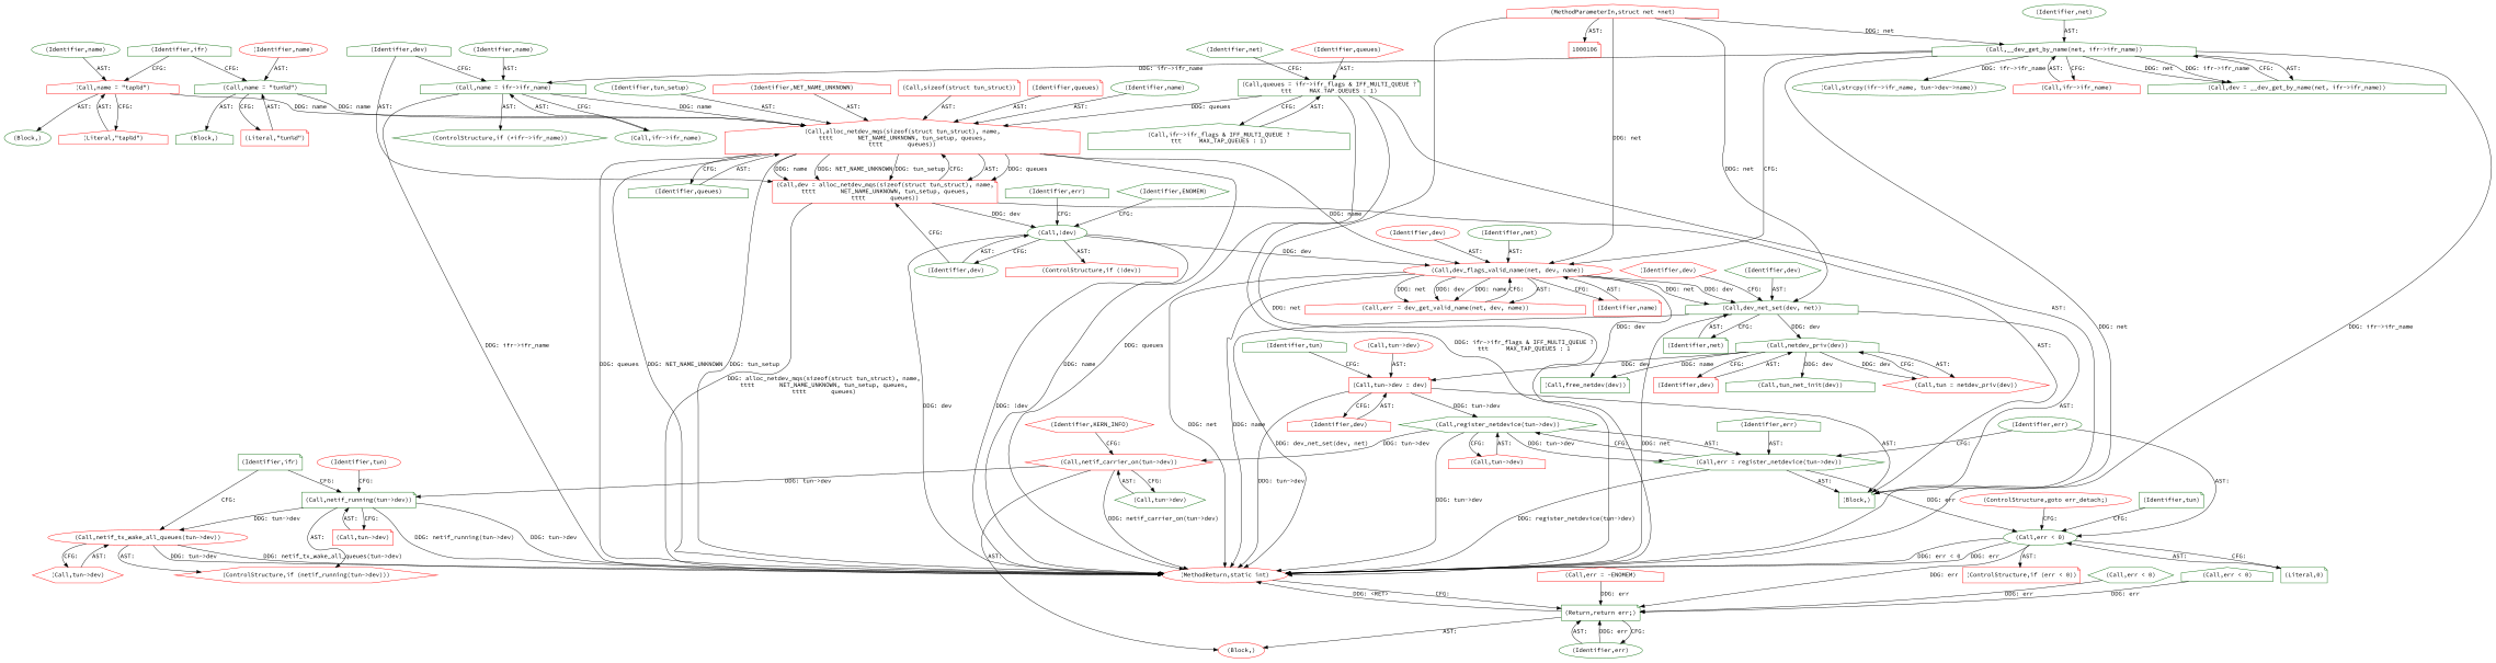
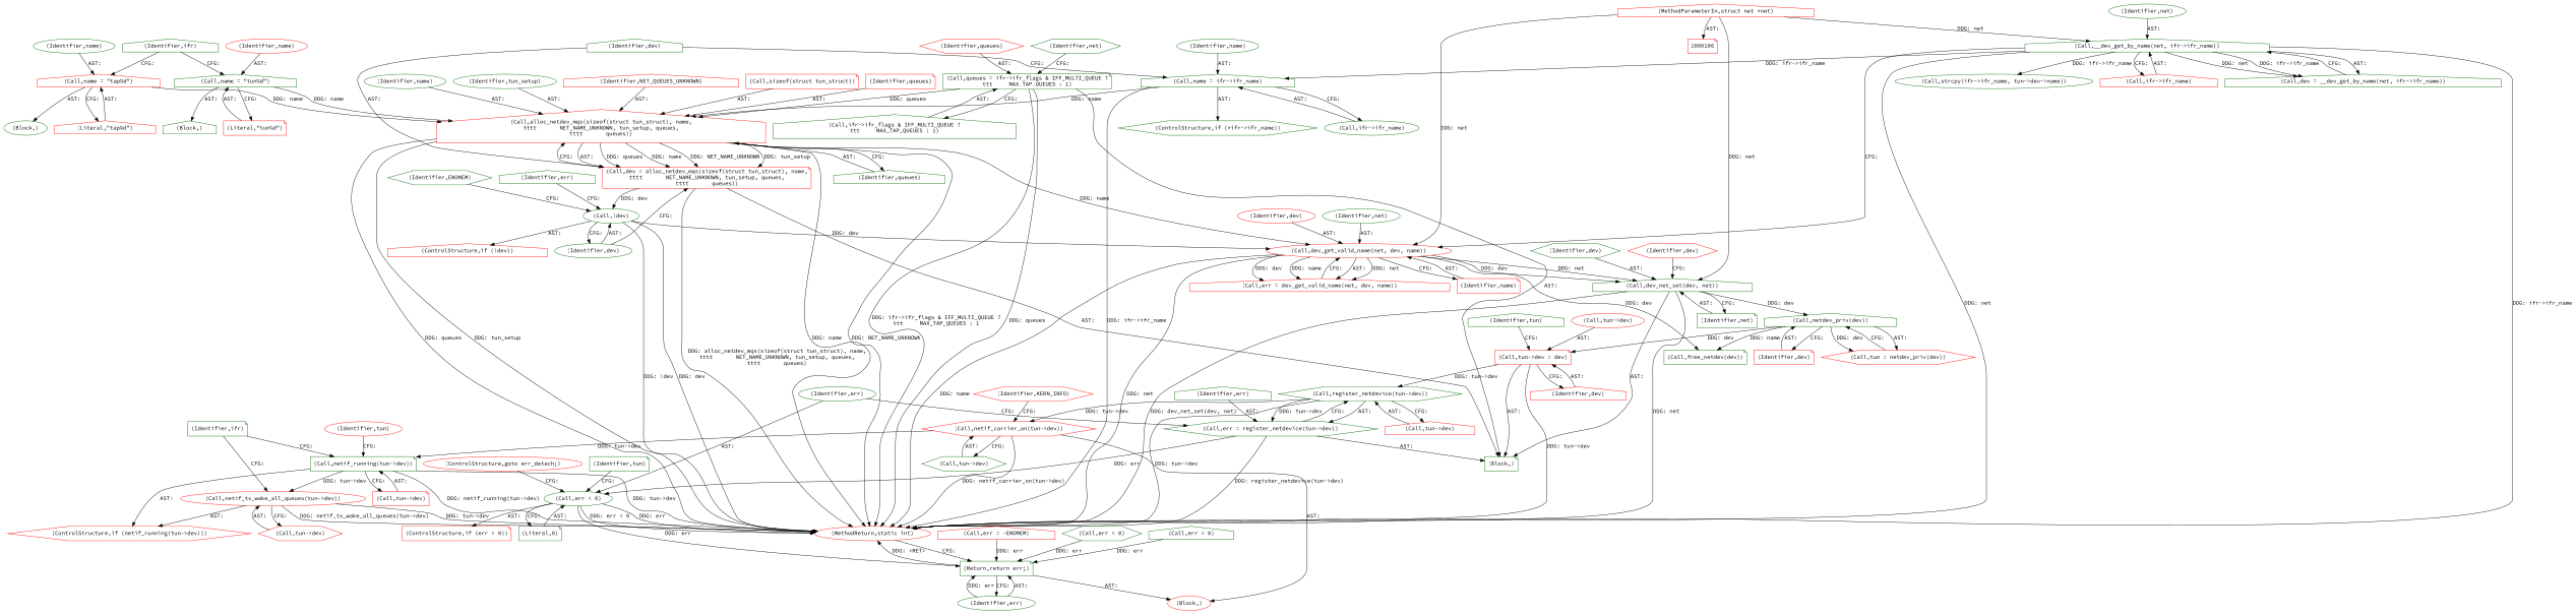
  digraph {
    fontname="Source Code Pro"
    node [color=darkgreen fontname="Source Code Pro" shape=house]
    edge [fontname="Source Code Pro"]
    n1 [label="(Call,register_netdevice(tun->dev))" shape=hexagon]
    n2 [label="(Call,err = register_netdevice(tun->dev))" shape=hexagon]
    n3 [color=red label="(Call,netif_carrier_on(tun->dev))" shape=hexagon]
    n4 [color=red label="(Call,tun->dev)"]
    n5 [color=red label="(MethodReturn,static int)" shape=ellipse]
    n6 [label="(Block,)" shape=note]
    n7 [label="(Call,err < 0)" shape=ellipse]
    n8 [color=red label="(Block,)" shape=ellipse]
    n9 [label="(Call,netif_running(tun->dev))" shape=note]
    n10 [label="(Call,tun->dev)" shape=hexagon]
    n11 [label="(Return,return err;)" shape=note]
    n12 [color=red label="(Call,tun->dev = dev)" shape=note]
    n13 [color=red label="(Identifier,dev)"]
    n14 [label="(Call,netdev_priv(dev))"]
    n15 [color=red label="(Identifier,dev)" shape=note]
-   n16 [label="(Call,tun_net_init(dev))"]
    n17 [color=red label="(Call,tun = netdev_priv(dev))" shape=hexagon]
    n18 [label="(Call,free_netdev(dev))" shape=note]
    n19 [label="(Call,dev_net_set(dev, net))"]
    n20 [label="(Identifier,net)" shape=note]
-   n21 [color=red label="(Call,dev_flags_valid_name(net, dev, name))" shape=ellipse]
+   n21 [color=red label="(Call,dev_get_valid_name(net, dev, name))" shape=ellipse]
    n22 [color=red label="(Identifier,name)" shape=note]
    n23 [color=red label="(Call,err = dev_get_valid_name(net, dev, name))"]
    n24 [label="(Call,__dev_get_by_name(net, ifr->ifr_name))"]
    n25 [label="(Call,name = ifr->ifr_name)"]
    n26 [label="(Call,strcpy(ifr->ifr_name, tun->dev->name))" shape=ellipse]
    n27 [color=red label="(Call,ifr->ifr_name)"]
    n28 [label="(Call,dev = __dev_get_by_name(net, ifr->ifr_name))"]
    n29 [color=red label="(Call,alloc_netdev_mqs(sizeof(struct tun_struct), name,\n\t\t\t\t       NET_NAME_UNKNOWN, tun_setup, queues,\n\t\t\t\t       queues))"]
    n30 [label="(ControlStructure,if (*ifr->ifr_name))" shape=hexagon]
    n31 [label="(Call,ifr->ifr_name)" shape=ellipse]
    n32 [color=red label="(MethodParameterIn,struct net *net)"]
    1000106 [color=red shape=note]
    n34 [label="(Call,!dev)" shape=ellipse]
    n35 [color=red label="(ControlStructure,if (!dev))"]
    n36 [label="(Identifier,dev)" shape=ellipse]
    n37 [color=red label="(Call,dev = alloc_netdev_mqs(sizeof(struct tun_struct), name,\n\t\t\t\t       NET_NAME_UNKNOWN, tun_setup, queues,\n\t\t\t\t       queues))" shape=note]
    n38 [label="(Identifier,queues)"]
    n39 [color=red label="(Call,name = \"tap%d\")"]
    n40 [label="(Block,)" shape=ellipse]
    n41 [color=red label="(Literal,\"tap%d\")"]
    n42 [label="(Call,name = \"tun%d\")"]
    n43 [label="(Block,)"]
    n44 [color=red label="(Literal,\"tun%d\")" shape=note]
    n45 [label="(Call,queues = ifr->ifr_flags & IFF_MULTI_QUEUE ?\n\t\t\t     MAX_TAP_QUEUES : 1)" shape=note]
    n46 [label="(Call,ifr->ifr_flags & IFF_MULTI_QUEUE ?\n\t\t\t     MAX_TAP_QUEUES : 1)"]
    n47 [label="(Literal,0)" shape=note]
    n48 [color=red label="(ControlStructure,if (err < 0))" shape=note]
    n49 [label="(Identifier,err)" shape=ellipse]
    n50 [color=red label="(Call,netif_tx_wake_all_queues(tun->dev))" shape=ellipse]
    n51 [color=red label="(Call,tun->dev)" shape=note]
    n52 [color=red label="(ControlStructure,if (netif_running(tun->dev)))" shape=hexagon]
    n53 [color=red label="(Call,tun->dev)" shape=hexagon]
    n54 [label="(Identifier,net)" shape=hexagon]
    n55 [label="(Identifier,ifr)" shape=note]
    n56 [color=red label="(Identifier,dev)" shape=ellipse]
    n57 [label="(Identifier,name)" shape=ellipse]
    n58 [label="(Identifier,net)" shape=ellipse]
    n59 [label="(Identifier,name)" shape=ellipse]
    n60 [label="(Identifier,err)" shape=ellipse]
    n61 [color=red label="(ControlStructure,goto err_detach;)" shape=ellipse]
    n62 [color=red label="(Call,err = -ENOMEM)"]
    n63 [label="(Identifier,name)" shape=ellipse]
    n64 [color=red label="(Identifier,name)" shape=ellipse]
    n65 [label="(Identifier,err)"]
    n66 [color=red label="(Identifier,KERN_INFO)" shape=hexagon]
    n67 [label="(Identifier,net)" shape=ellipse]
    n68 [label="(Identifier,tun_setup)" shape=ellipse]
-   n69 [color=red label="(Identifier,NET_NAME_UNKNOWN)"]
+   n69 [color=red label="(Identifier,NET_QUEUES_UNKNOWN)"]
    n70 [color=red label="(Identifier,queues)" shape=hexagon]
    n71 [label="(Call,err < 0)" shape=hexagon]
    n72 [label="(Identifier,tun)" shape=note]
    n73 [color=red label="(Identifier,tun)" shape=ellipse]
    n74 [label="(Call,err < 0)"]
    n75 [label="(Identifier,ENOMEM)" shape=hexagon]
    n76 [color=red label="(Call,sizeof(struct tun_struct))" shape=note]
    n77 [color=red label="(Identifier,dev)" shape=hexagon]
    n78 [color=red label="(Identifier,queues)" shape=note]
    n79 [label="(Identifier,dev)" shape=hexagon]
    n80 [label="(Identifier,dev)"]
    n81 [label="(Identifier,tun)"]
    n82 [label="(Identifier,ifr)"]
    n83 [label="(Identifier,err)"]
    n84 [color=red label="(Call,tun->dev)" shape=ellipse]
    n1 -> n2 [label="AST: "]
    n1 -> n2 [label="DDG: tun->dev"]
    n1 -> n3 [label="DDG: tun->dev"]
    n1 -> n4 [label="CFG: "]
    n1 -> n5 [label="DDG: tun->dev"]
    n2 -> n1 [label="CFG: "]
    n2 -> n5 [label="DDG: register_netdevice(tun->dev)"]
    n2 -> n6 [label="AST: "]
    n2 -> n7 [label="DDG: err"]
    n3 -> n5 [label="DDG: netif_carrier_on(tun->dev)"]
    n3 -> n8 [label="AST: "]
    n3 -> n9 [label="DDG: tun->dev"]
    n3 -> n10 [label="CFG: "]
    n4 -> n1 [label="AST: "]
    n5 -> n11 [label="CFG: "]
    n7 -> n5 [label="DDG: err < 0"]
    n7 -> n5 [label="DDG: err"]
    n7 -> n11 [label="DDG: err"]
    n7 -> n47 [label="CFG: "]
    n7 -> n48 [label="AST: "]
    n9 -> n5 [label="DDG: netif_running(tun->dev)"]
    n9 -> n5 [label="DDG: tun->dev"]
    n9 -> n50 [label="DDG: tun->dev"]
    n9 -> n51 [label="CFG: "]
    n9 -> n52 [label="AST: "]
    n10 -> n3 [label="AST: "]
    n11 -> n5 [label="DDG: <RET>"]
    n11 -> n8 [label="AST: "]
    n11 -> n49 [label="CFG: "]
    n12 -> n1 [label="DDG: tun->dev"]
    n12 -> n5 [label="DDG: tun->dev"]
    n12 -> n6 [label="AST: "]
    n12 -> n13 [label="CFG: "]
    n13 -> n12 [label="AST: "]
    n14 -> n12 [label="DDG: dev"]
    n14 -> n15 [label="CFG: "]
-   n14 -> n16 [label="DDG: dev"]
    n14 -> n17 [label="AST: "]
    n14 -> n17 [label="DDG: dev"]
    n14 -> n18 [label="DDG: name"]
    n15 -> n14 [label="AST: "]
    n17 -> n14 [label="CFG: "]
    n19 -> n5 [label="DDG: dev_net_set(dev, net)"]
    n19 -> n5 [label="DDG: net"]
    n19 -> n6 [label="AST: "]
    n19 -> n14 [label="DDG: dev"]
    n19 -> n20 [label="CFG: "]
    n20 -> n19 [label="AST: "]
    n21 -> n5 [label="DDG: name"]
    n21 -> n5 [label="DDG: net"]
    n21 -> n18 [label="DDG: dev"]
    n21 -> n19 [label="DDG: dev"]
    n21 -> n19 [label="DDG: net"]
    n21 -> n22 [label="CFG: "]
    n21 -> n23 [label="AST: "]
    n21 -> n23 [label="DDG: net"]
    n21 -> n23 [label="DDG: dev"]
    n21 -> n23 [label="DDG: name"]
    n22 -> n21 [label="AST: "]
    n23 -> n21 [label="CFG: "]
    n24 -> n5 [label="DDG: net"]
    n24 -> n5 [label="DDG: ifr->ifr_name"]
    n24 -> n21 [label="CFG: "]
    n24 -> n25 [label="DDG: ifr->ifr_name"]
    n24 -> n26 [label="DDG: ifr->ifr_name"]
    n24 -> n27 [label="CFG: "]
    n24 -> n28 [label="AST: "]
    n24 -> n28 [label="DDG: net"]
    n24 -> n28 [label="DDG: ifr->ifr_name"]
    n25 -> n5 [label="DDG: ifr->ifr_name"]
    n25 -> n29 [label="DDG: name"]
    n25 -> n30 [label="AST: "]
    n25 -> n31 [label="CFG: "]
    n27 -> n24 [label="AST: "]
    n28 -> n24 [label="CFG: "]
    n29 -> n5 [label="DDG: queues"]
    n29 -> n5 [label="DDG: tun_setup"]
    n29 -> n5 [label="DDG: name"]
    n29 -> n5 [label="DDG: NET_NAME_UNKNOWN"]
    n29 -> n21 [label="DDG: name"]
    n29 -> n37 [label="AST: "]
    n29 -> n37 [label="DDG: queues"]
    n29 -> n37 [label="DDG: name"]
    n29 -> n37 [label="DDG: NET_NAME_UNKNOWN"]
    n29 -> n37 [label="DDG: tun_setup"]
    n29 -> n38 [label="CFG: "]
    n31 -> n25 [label="AST: "]
-   n32 -> n5 [label="DDG: net"]
    n32 -> n19 [label="DDG: net"]
    n32 -> n21 [label="DDG: net"]
    n32 -> n24 [label="DDG: net"]
    n32 -> 1000106 [label="AST: "]
    n34 -> n5 [label="DDG: dev"]
    n34 -> n5 [label="DDG: !dev"]
    n34 -> n21 [label="DDG: dev"]
    n34 -> n35 [label="AST: "]
    n34 -> n36 [label="CFG: "]
    n36 -> n34 [label="AST: "]
    n36 -> n37 [label="CFG: "]
    n37 -> n5 [label="DDG: alloc_netdev_mqs(sizeof(struct tun_struct), name,\n\t\t\t\t       NET_NAME_UNKNOWN, tun_setup, queues,\n\t\t\t\t       queues)"]
    n37 -> n6 [label="AST: "]
    n37 -> n29 [label="CFG: "]
    n37 -> n34 [label="DDG: dev"]
    n38 -> n29 [label="AST: "]
    n39 -> n29 [label="DDG: name"]
    n39 -> n40 [label="AST: "]
    n39 -> n41 [label="CFG: "]
    n41 -> n39 [label="AST: "]
    n42 -> n29 [label="DDG: name"]
    n42 -> n43 [label="AST: "]
    n42 -> n44 [label="CFG: "]
    n44 -> n42 [label="AST: "]
    n45 -> n5 [label="DDG: ifr->ifr_flags & IFF_MULTI_QUEUE ?\n\t\t\t     MAX_TAP_QUEUES : 1"]
    n45 -> n5 [label="DDG: queues"]
    n45 -> n6 [label="AST: "]
    n45 -> n29 [label="DDG: queues"]
    n45 -> n46 [label="CFG: "]
    n46 -> n45 [label="AST: "]
    n47 -> n7 [label="AST: "]
    n49 -> n11 [label="AST: "]
    n49 -> n11 [label="DDG: err"]
    n50 -> n5 [label="DDG: netif_tx_wake_all_queues(tun->dev)"]
    n50 -> n5 [label="DDG: tun->dev"]
    n50 -> n52 [label="AST: "]
    n50 -> n53 [label="CFG: "]
    n51 -> n9 [label="AST: "]
    n53 -> n50 [label="AST: "]
    n54 -> n45 [label="CFG: "]
    n55 -> n9 [label="CFG: "]
    n55 -> n50 [label="CFG: "]
    n56 -> n21 [label="AST: "]
    n57 -> n39 [label="AST: "]
    n58 -> n24 [label="AST: "]
    n59 -> n25 [label="AST: "]
    n60 -> n2 [label="CFG: "]
    n60 -> n7 [label="AST: "]
    n61 -> n7 [label="CFG: "]
    n62 -> n11 [label="DDG: err"]
    n63 -> n29 [label="AST: "]
    n64 -> n42 [label="AST: "]
    n65 -> n2 [label="AST: "]
    n66 -> n3 [label="CFG: "]
    n67 -> n21 [label="AST: "]
    n68 -> n29 [label="AST: "]
    n69 -> n29 [label="AST: "]
    n70 -> n45 [label="AST: "]
    n71 -> n11 [label="DDG: err"]
    n72 -> n7 [label="CFG: "]
    n73 -> n9 [label="CFG: "]
    n74 -> n11 [label="DDG: err"]
    n75 -> n34 [label="CFG: "]
    n76 -> n29 [label="AST: "]
    n77 -> n19 [label="CFG: "]
    n78 -> n29 [label="AST: "]
    n79 -> n19 [label="AST: "]
    n80 -> n25 [label="CFG: "]
    n80 -> n37 [label="AST: "]
    n81 -> n12 [label="CFG: "]
    n82 -> n39 [label="CFG: "]
    n82 -> n42 [label="CFG: "]
    n83 -> n34 [label="CFG: "]
    n84 -> n12 [label="AST: "]
  }
